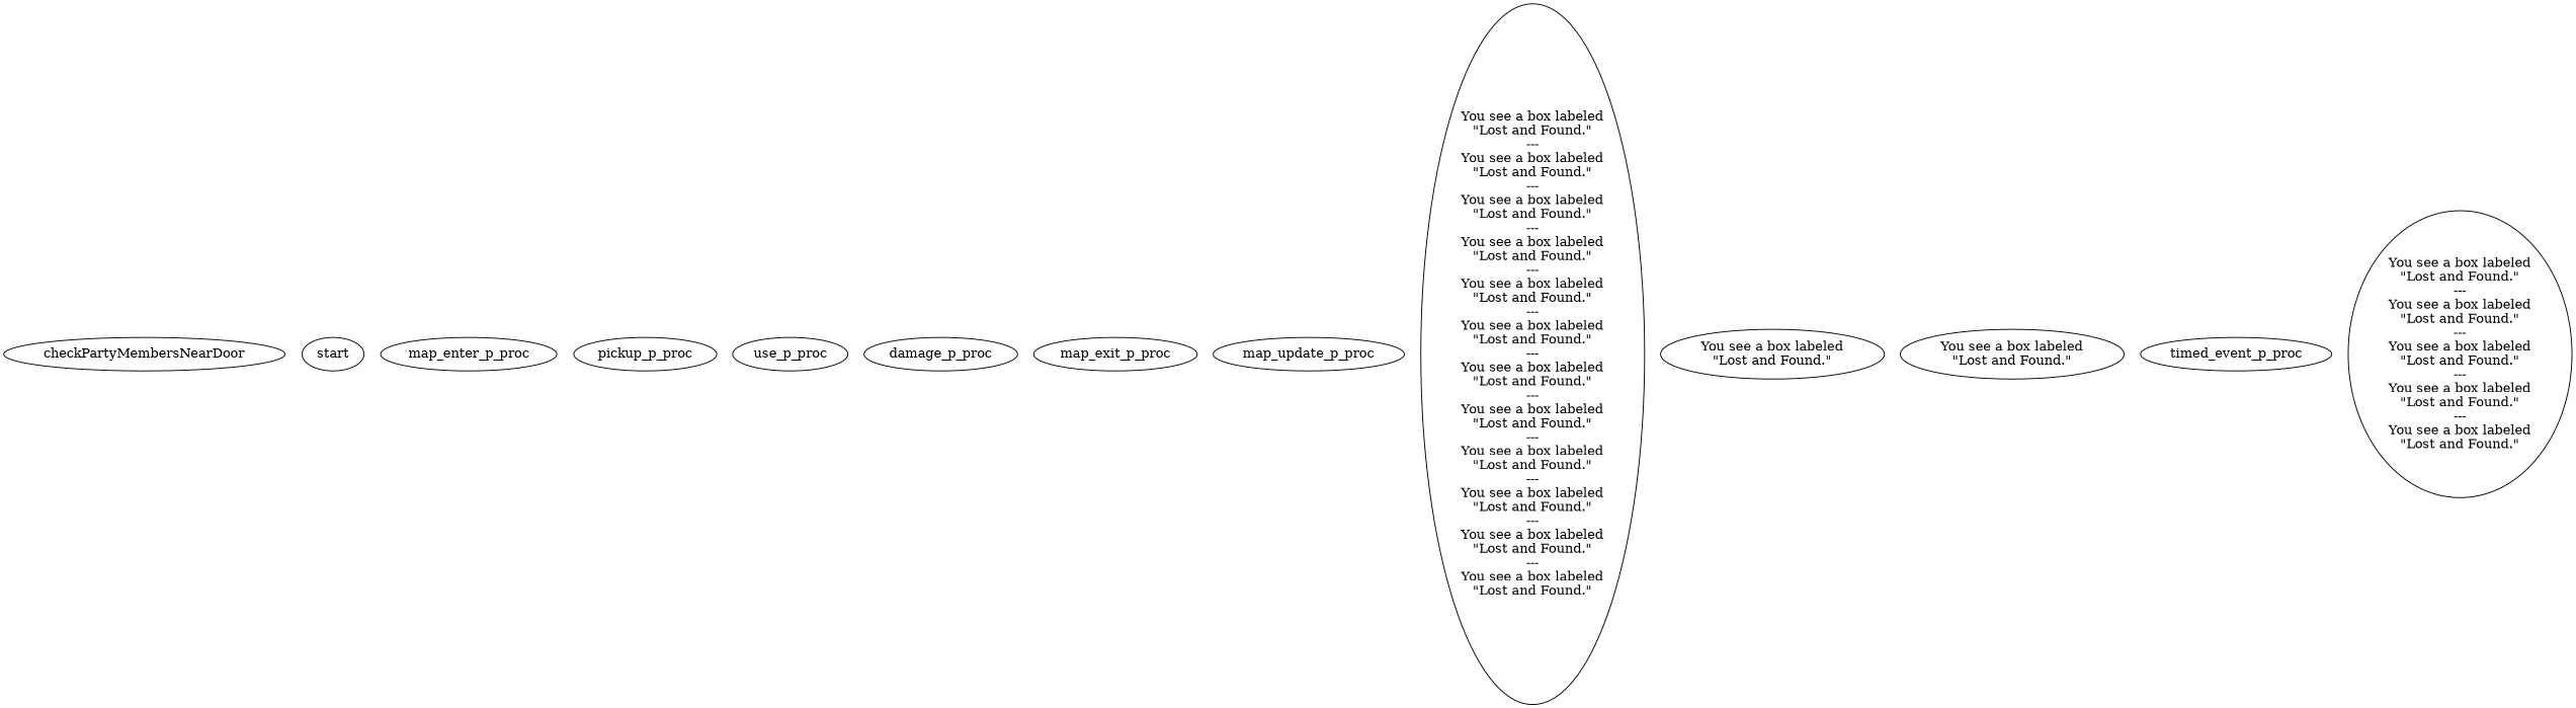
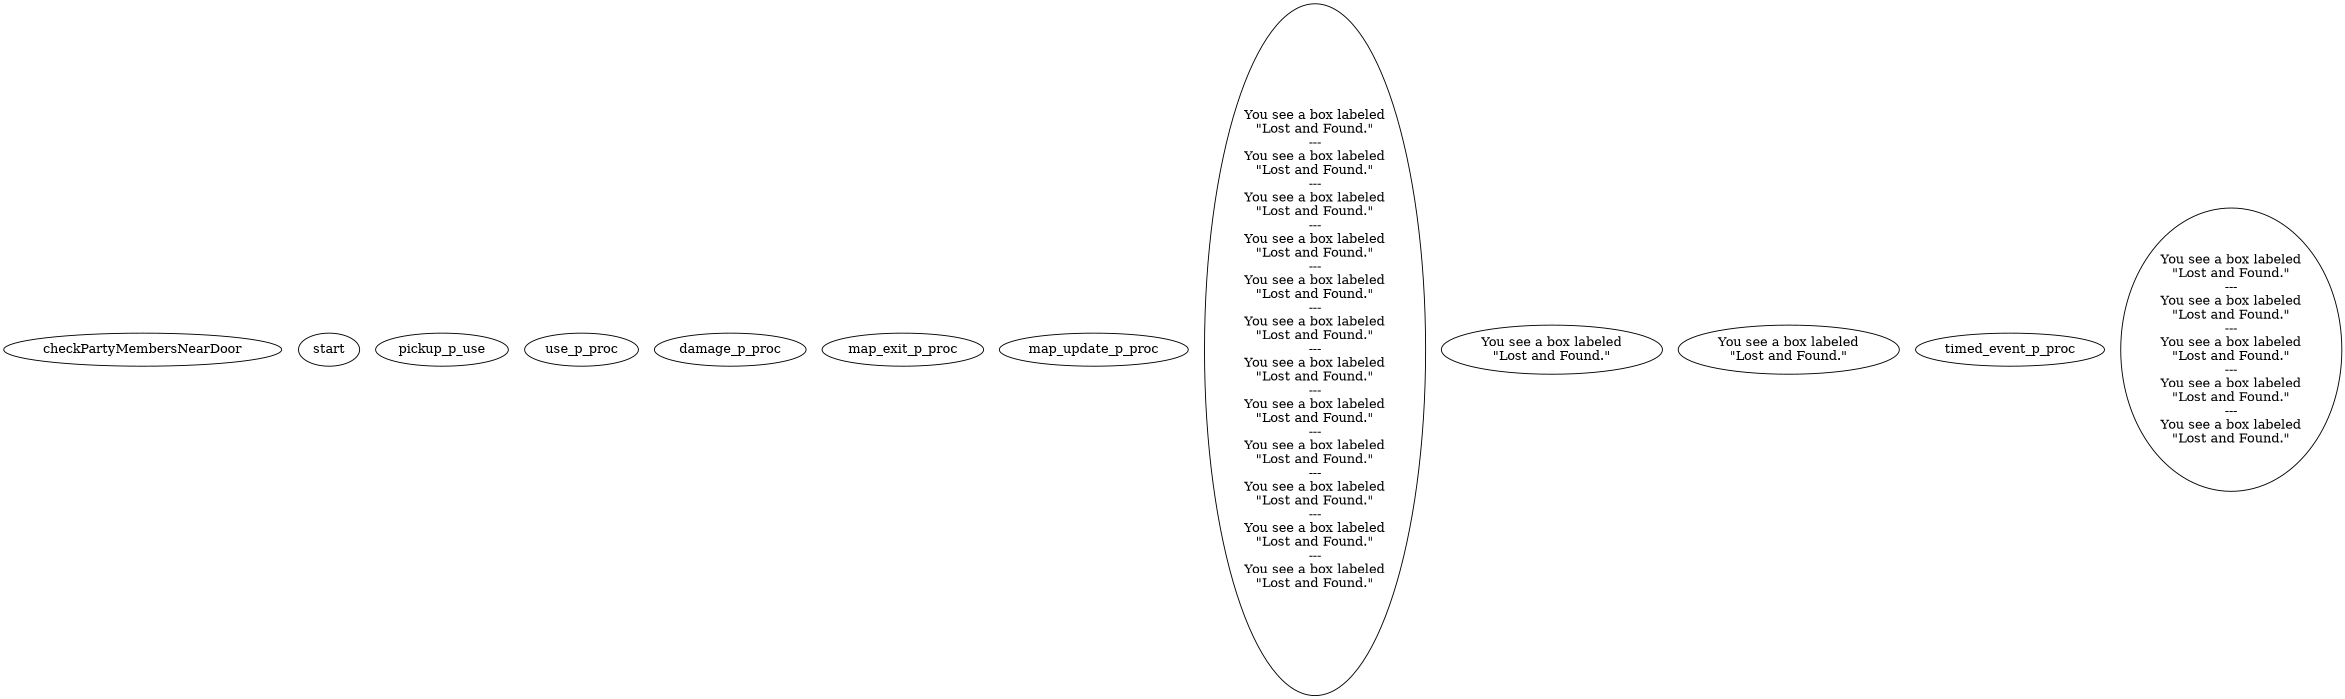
  digraph {
    node [color="#000000" fillcolor="#FFFFFF" style=filled]
    checkPartyMembersNearDoor
    start
-   map_enter_p_proc
-   pickup_p_proc
+   pickup_p_proc [label=pickup_p_use]
    use_p_proc
    damage_p_proc
    map_exit_p_proc
    map_update_p_proc
    n9 [label="You see a box labeled\n\"Lost and Found.\"\n---\nYou see a box labeled\n\"Lost and Found.\"\n---\nYou see a box labeled\n\"Lost and Found.\"\n---\nYou see a box labeled\n\"Lost and Found.\"\n---\nYou see a box labeled\n\"Lost and Found.\"\n---\nYou see a box labeled\n\"Lost and Found.\"\n---\nYou see a box labeled\n\"Lost and Found.\"\n---\nYou see a box labeled\n\"Lost and Found.\"\n---\nYou see a box labeled\n\"Lost and Found.\"\n---\nYou see a box labeled\n\"Lost and Found.\"\n---\nYou see a box labeled\n\"Lost and Found.\"\n---\nYou see a box labeled\n\"Lost and Found.\""]
    n10 [label="You see a box labeled\n\"Lost and Found.\""]
    n11 [label="You see a box labeled\n\"Lost and Found.\""]
    timed_event_p_proc
    n13 [label="You see a box labeled\n\"Lost and Found.\"\n---\nYou see a box labeled\n\"Lost and Found.\"\n---\nYou see a box labeled\n\"Lost and Found.\"\n---\nYou see a box labeled\n\"Lost and Found.\"\n---\nYou see a box labeled\n\"Lost and Found.\""]
  }
